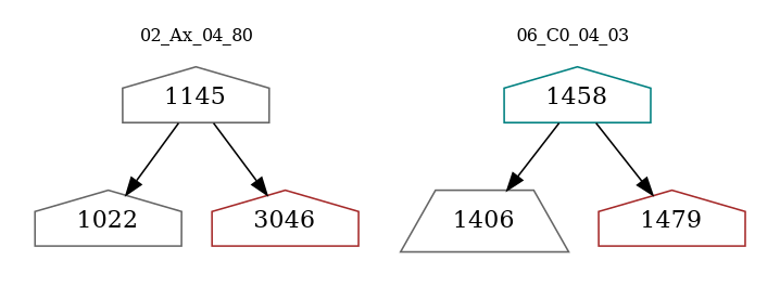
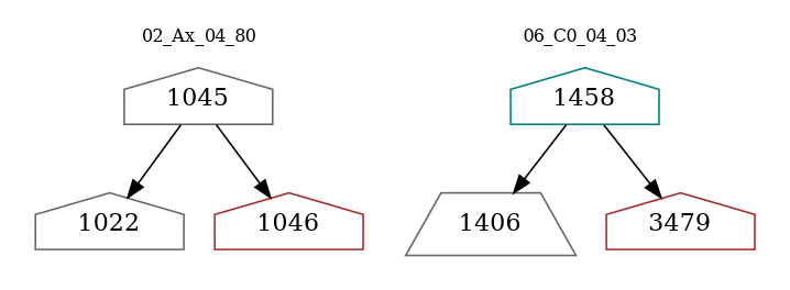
  digraph {
    node [color=gray40 shape=house]
    edge [color=black]
-   n1 [label=1145]
+   n1 [label=1045]
    n2 [label=1022]
-   n3 [color=brown label=3046]
+   n3 [color=brown label=1046]
    n4 [color=teal label=1458]
    n5 [label=1406 shape=trapezium]
-   n6 [color=brown label=1479]
+   n6 [color=brown label=3479]
    subgraph cluster_1 {
      color=white
      fontsize=10
      label="02_Ax_04_80"
      n1
      n2
      n3
    }
    subgraph cluster_2 {
      color=white
      fontsize=10
      label="06_C0_04_03"
      n4
      n5
      n6
    }
    n1 -> n2
    n1 -> n3
    n4 -> n5
    n4 -> n6
  }
